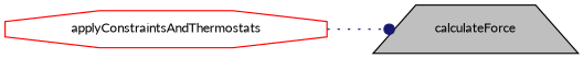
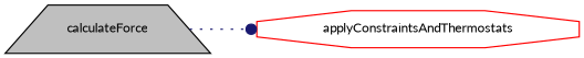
  digraph {
    rankdir=LR
    fontname=Lato
    node [fontname=Lato fontsize=10]
    n1 [color=black fillcolor=grey75 fontcolor=black height=0.2 label=calculateForce shape=trapezium style=filled width=0.4]
    n2 [color=red height=0.2 label=applyConstraintsAndThermostats shape=octagon width=0.4]
-   n2 -> n1 [color=midnightblue fontname=Lato fontsize=10 labelfontname=FreeSans labelfontsize=10 style=dotted arrowhead=dot]
+   n1 -> n2 [color=midnightblue fontname=Lato fontsize=10 labelfontname=FreeSans labelfontsize=10 style=dotted arrowhead=dot]
  }
